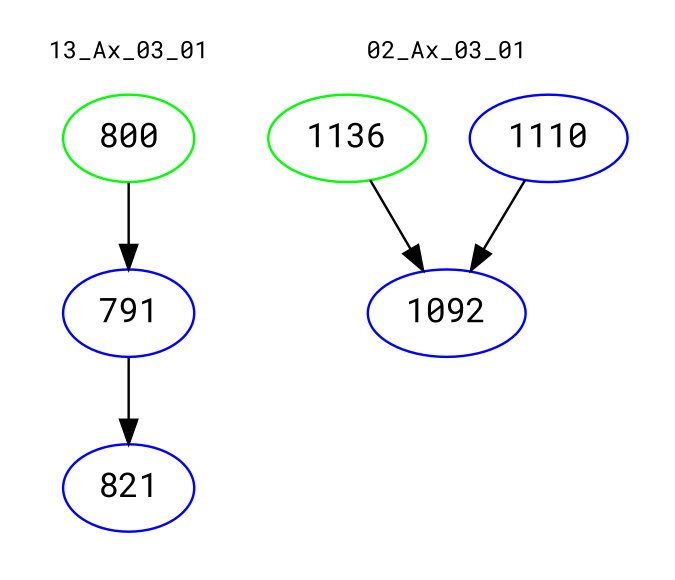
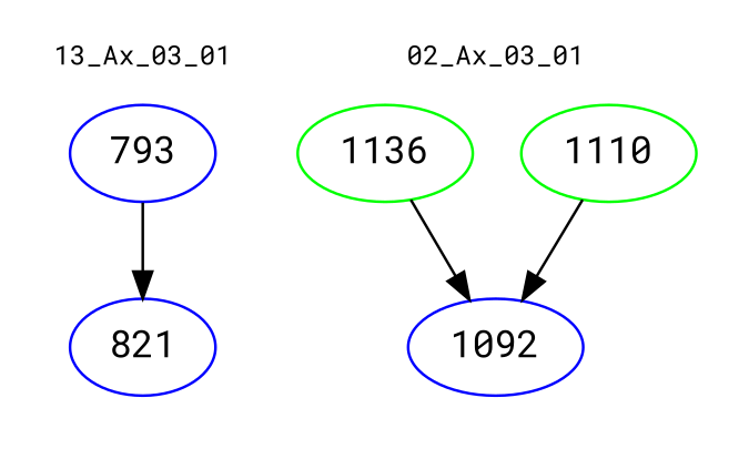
  digraph {
    fontname="Roboto Mono"
    node [color=green fontname="Roboto Mono"]
    edge [color=black fontname="Roboto Mono"]
-   n1 [label=800]
-   n2 [color=blue label=791]
+   n2 [color=blue label=793]
    n3 [color=blue label=821]
-   n4 [color=blue label=1110]
+   n4 [label=1110]
    n5 [color=blue label=1092]
    n6 [label=1136]
    subgraph cluster_1 {
      color=white
      fontsize=10
      label="13_Ax_03_01"
-     n1
      n2
      n3
    }
    subgraph cluster_2 {
      color=white
      fontsize=10
      label="02_Ax_03_01"
      n4
      n5
      n6
    }
-   n1 -> n2
    n2 -> n3
    n4 -> n5
    n6 -> n5
  }
